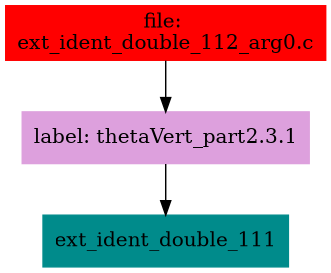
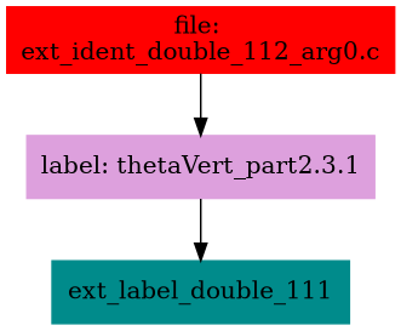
  digraph {
    node [shape=box style=filled]
    n1 [color=red label="file: \next_ident_double_112_arg0.c"]
    n2 [color=plum label="label: thetaVert_part2.3.1"]
-   n3 [color=cyan4 label=ext_ident_double_111]
+   n3 [color=cyan4 label=ext_label_double_111]
    n1 -> n2
    n2 -> n3
  }
